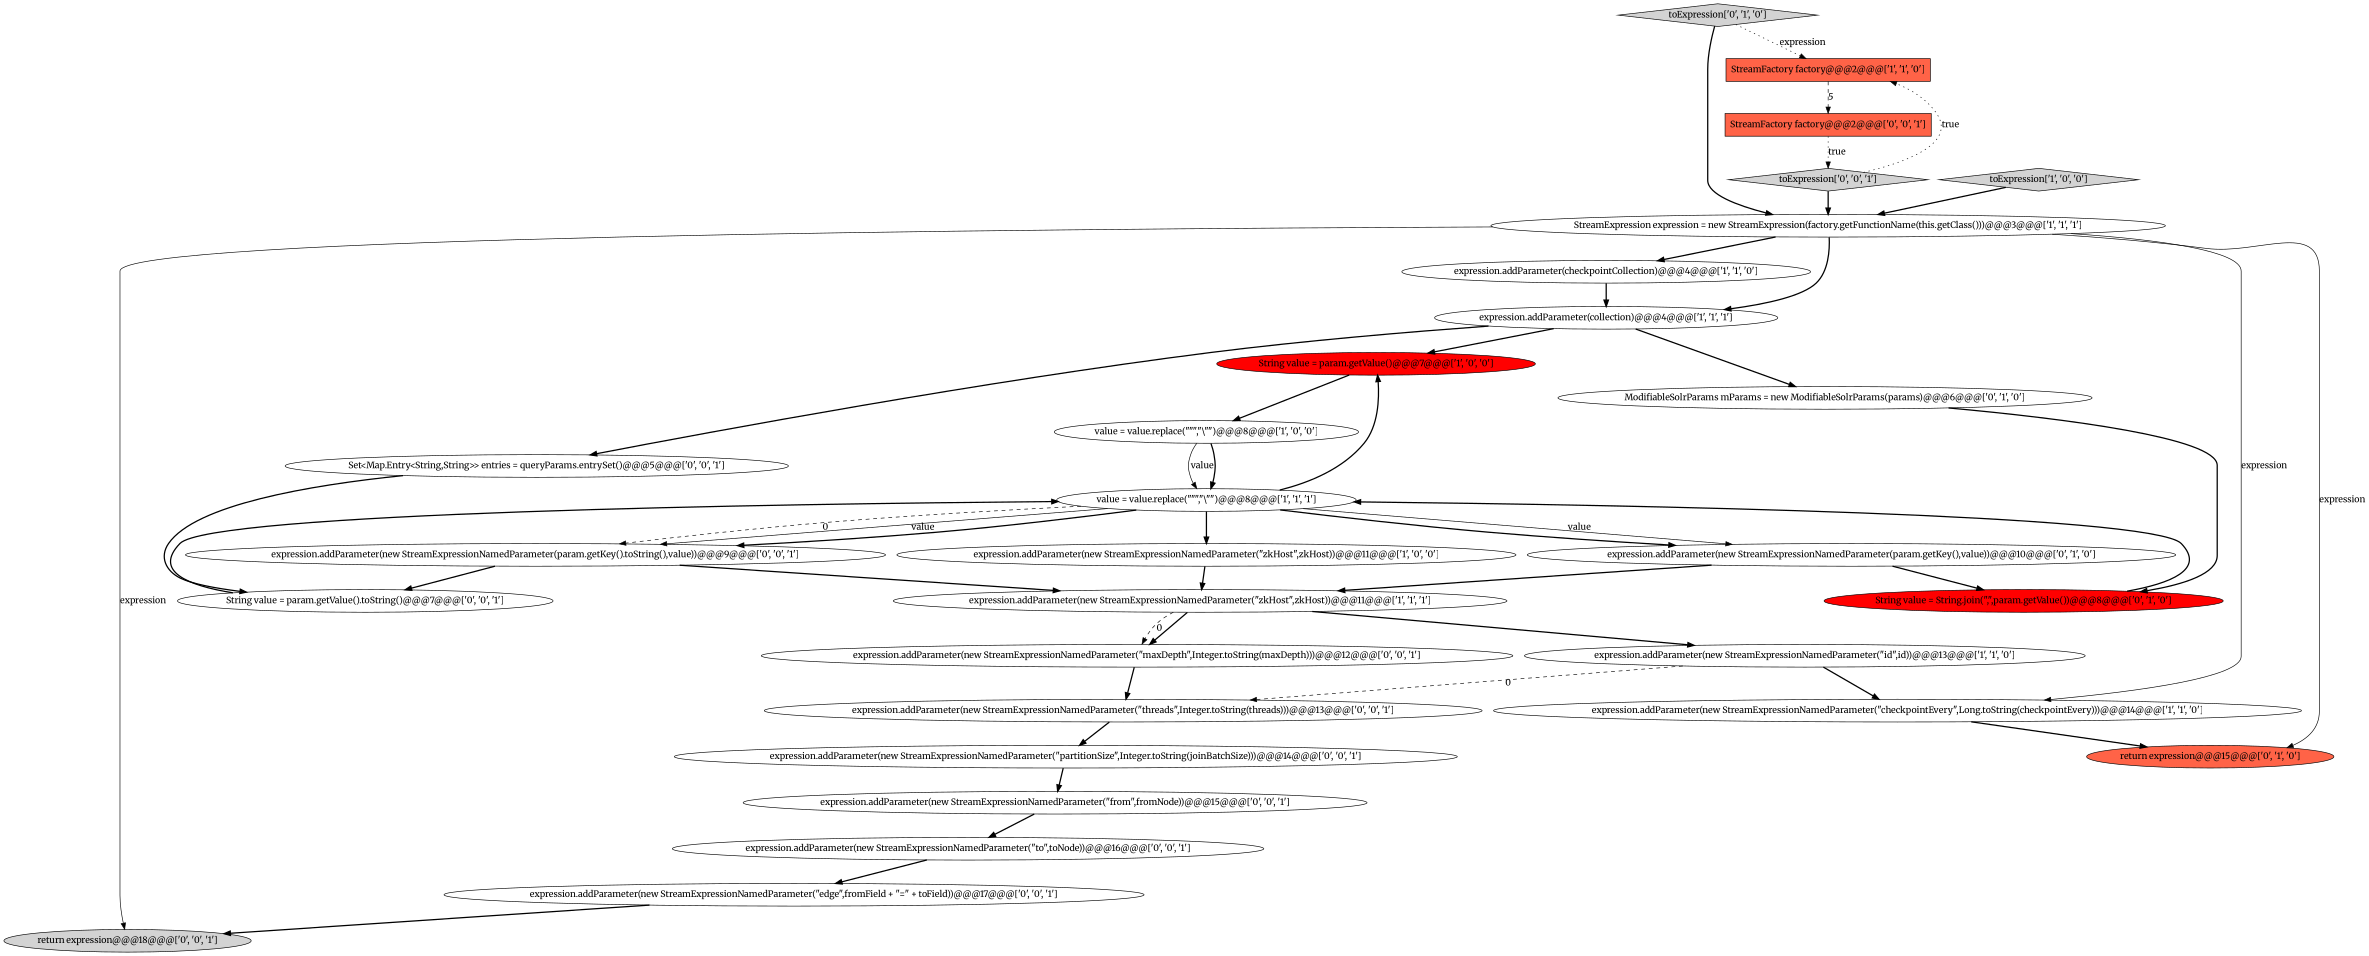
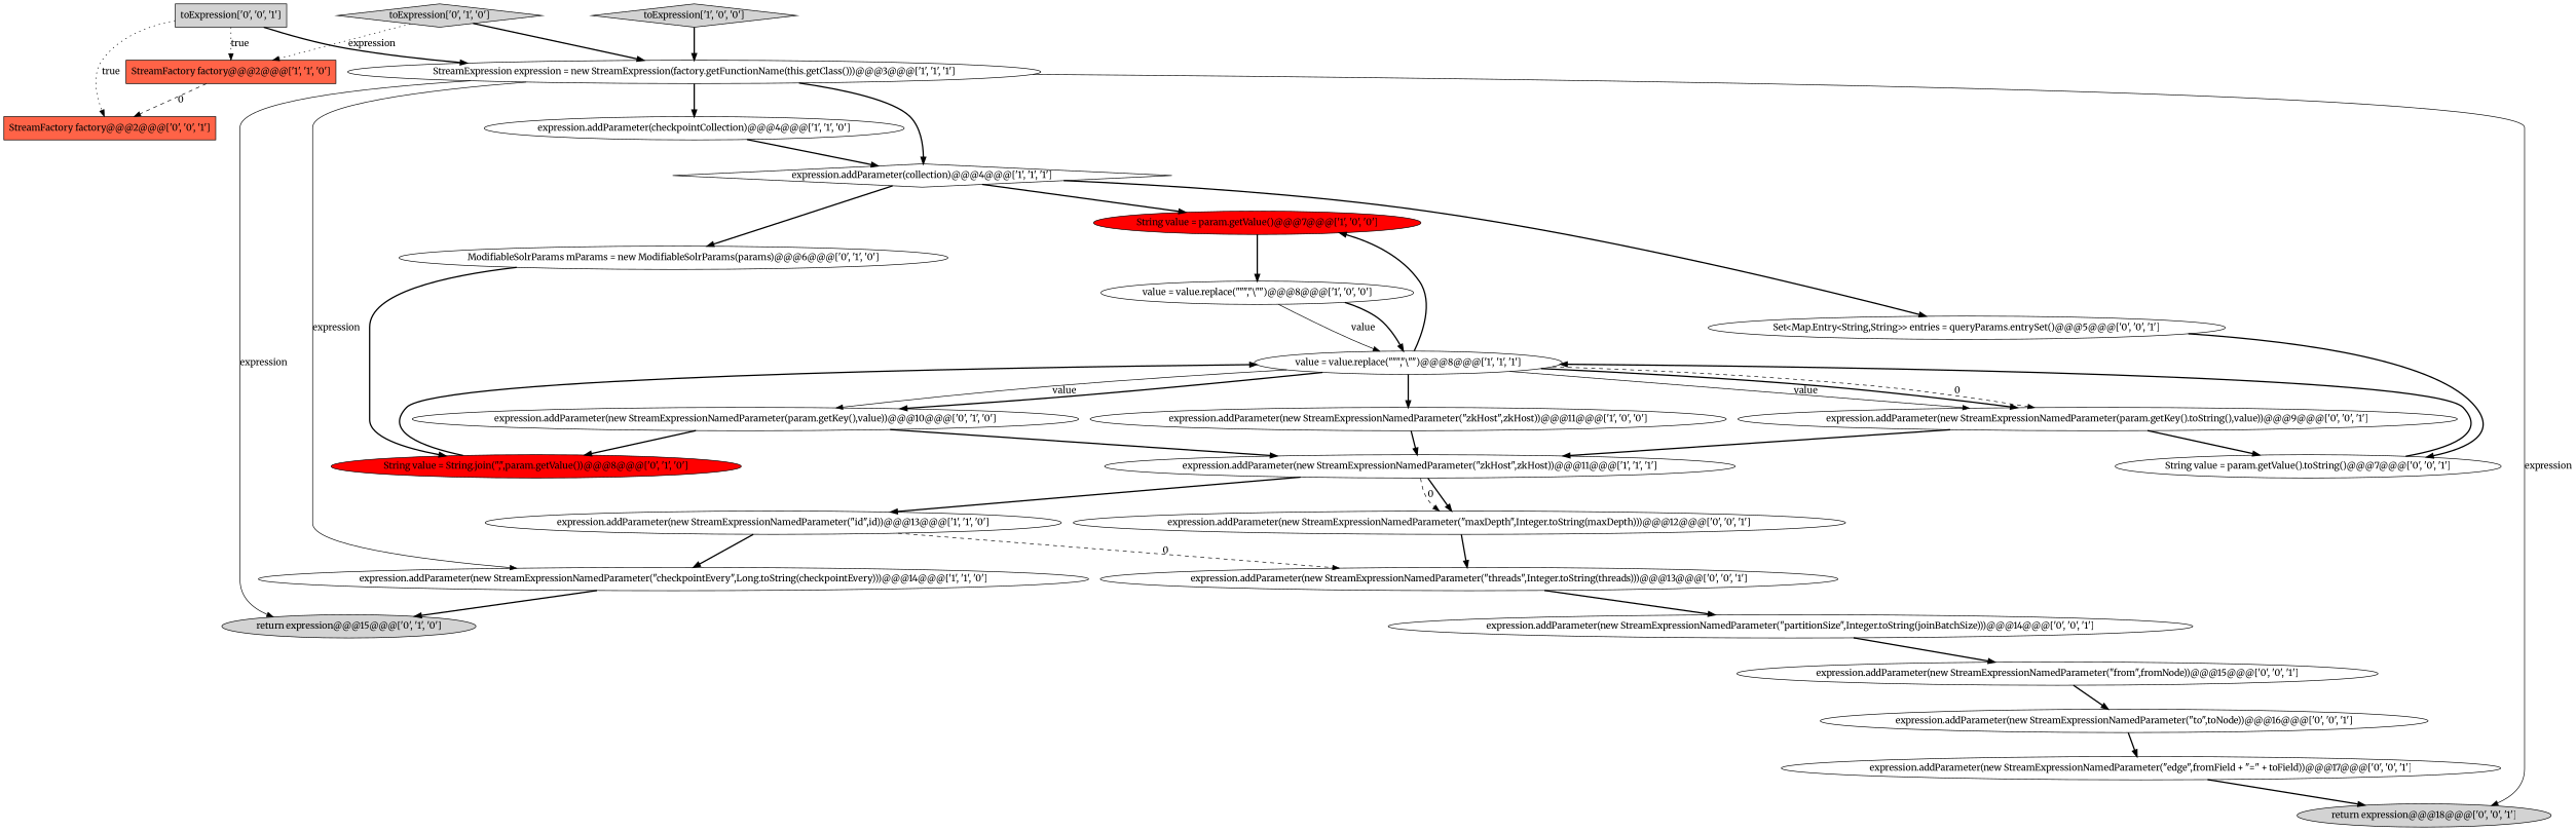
  digraph {
    fontname=Merriweather
    node [fillcolor=white fontname=Merriweather shape=ellipse style=filled]
    edge [fontname=Merriweather style=bold]
    n1 [fillcolor=lightgray label="toExpression['0', '1', '0']" shape=diamond]
    n2 [fillcolor=tomato label="StreamFactory factory@@@2@@@['1', '1', '0']" shape=box]
    n3 [label="StreamExpression expression = new StreamExpression(factory.getFunctionName(this.getClass()))@@@3@@@['1', '1', '1']"]
    n4 [fillcolor=tomato label="StreamFactory factory@@@2@@@['0', '0', '1']" shape=box]
    n5 [fillcolor=lightgray label="return expression@@@18@@@['0', '0', '1']"]
-   n6 [fillcolor=tomato label="return expression@@@15@@@['0', '1', '0']"]
+   n6 [fillcolor=lightgray label="return expression@@@15@@@['0', '1', '0']"]
    n7 [label="expression.addParameter(new StreamExpressionNamedParameter(\"checkpointEvery\",Long.toString(checkpointEvery)))@@@14@@@['1', '1', '0']"]
-   n8 [label="expression.addParameter(collection)@@@4@@@['1', '1', '1']"]
+   n8 [label="expression.addParameter(collection)@@@4@@@['1', '1', '1']" shape=diamond]
    n9 [label="expression.addParameter(checkpointCollection)@@@4@@@['1', '1', '0']"]
    n10 [label="expression.addParameter(new StreamExpressionNamedParameter(\"threads\",Integer.toString(threads)))@@@13@@@['0', '0', '1']"]
    n11 [label="expression.addParameter(new StreamExpressionNamedParameter(\"partitionSize\",Integer.toString(joinBatchSize)))@@@14@@@['0', '0', '1']"]
    n12 [label="expression.addParameter(new StreamExpressionNamedParameter(\"from\",fromNode))@@@15@@@['0', '0', '1']"]
    n13 [label="expression.addParameter(new StreamExpressionNamedParameter(param.getKey().toString(),value))@@@9@@@['0', '0', '1']"]
    n14 [label="expression.addParameter(new StreamExpressionNamedParameter(\"zkHost\",zkHost))@@@11@@@['1', '1', '1']"]
    n15 [label="String value = param.getValue().toString()@@@7@@@['0', '0', '1']"]
    n16 [label="expression.addParameter(new StreamExpressionNamedParameter(\"id\",id))@@@13@@@['1', '1', '0']"]
    n17 [label="expression.addParameter(new StreamExpressionNamedParameter(\"maxDepth\",Integer.toString(maxDepth)))@@@12@@@['0', '0', '1']"]
    n18 [label="value = value.replace(\"\"\",\"\\\"\")@@@8@@@['1', '1', '1']"]
    n19 [label="expression.addParameter(new StreamExpressionNamedParameter(param.getKey(),value))@@@10@@@['0', '1', '0']"]
    n20 [fillcolor=red label="String value = String.join(\",\",param.getValue())@@@8@@@['0', '1', '0']"]
    n21 [fillcolor=red label="String value = param.getValue()@@@7@@@['1', '0', '0']"]
    n22 [label="value = value.replace(\"\"\",\"\\\"\")@@@8@@@['1', '0', '0']"]
    n23 [label="expression.addParameter(new StreamExpressionNamedParameter(\"zkHost\",zkHost))@@@11@@@['1', '0', '0']"]
    n24 [label="expression.addParameter(new StreamExpressionNamedParameter(\"to\",toNode))@@@16@@@['0', '0', '1']"]
    n25 [label="expression.addParameter(new StreamExpressionNamedParameter(\"edge\",fromField + \"=\" + toField))@@@17@@@['0', '0', '1']"]
    n26 [label="Set<Map.Entry<String,String>> entries = queryParams.entrySet()@@@5@@@['0', '0', '1']"]
    n27 [label="ModifiableSolrParams mParams = new ModifiableSolrParams(params)@@@6@@@['0', '1', '0']"]
-   n28 [fillcolor=lightgray label="toExpression['0', '0', '1']" shape=diamond]
+   n28 [fillcolor=lightgray label="toExpression['0', '0', '1']" shape=box]
    n29 [fillcolor=lightgray label="toExpression['1', '0', '0']" shape=diamond]
    n1 -> n2 [label=expression style=dotted]
    n1 -> n3
-   n2 -> n4 [label=5 style=dashed]
+   n2 -> n4 [label=0 style=dashed]
    n3 -> n5 [label=expression style=solid]
    n3 -> n6 [label=expression style=solid]
    n3 -> n7 [label=expression style=solid]
    n3 -> n8
    n3 -> n9
    n7 -> n6
    n8 -> n21
    n8 -> n26
    n8 -> n27
    n9 -> n8
    n10 -> n11
    n11 -> n12
    n12 -> n24
    n13 -> n14
    n13 -> n15
    n14 -> n16
    n14 -> n17
    n14 -> n17 [label=0 style=dashed]
    n15 -> n18
    n16 -> n7
    n16 -> n10 [label=0 style=dashed]
    n17 -> n10
    n18 -> n13 [label=value style=solid]
    n18 -> n13
    n18 -> n13 [label=0 style=dashed]
    n18 -> n19 [label=value style=solid]
    n18 -> n19
    n18 -> n21
    n18 -> n23
    n19 -> n14
    n19 -> n20
    n20 -> n18
    n21 -> n22
    n22 -> n18 [label=value style=solid]
    n22 -> n18
    n23 -> n14
    n24 -> n25
    n25 -> n5
    n26 -> n15
    n27 -> n20
    n28 -> n2 [label=true style=dotted]
    n28 -> n3
-   n4 -> n28 [label=true style=dotted]
+   n28 -> n4 [label=true style=dotted]
    n29 -> n3
  }
